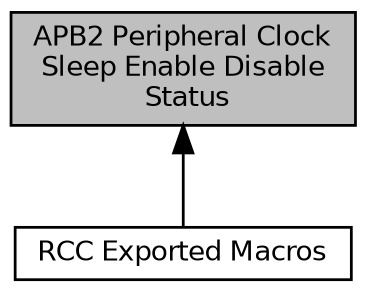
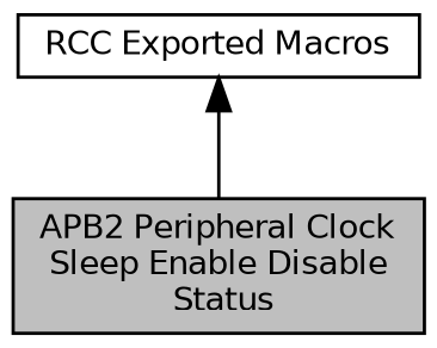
  digraph {
    rankdir=TB
    node [color=black fontname=Helvetica fontsize=10 shape=record style=filled]
    n1 [fillcolor=white height=0.2 label="RCC Exported Macros" width=0.4]
    n2 [fillcolor=grey75 fontcolor=black height=0.2 label="APB2 Peripheral Clock\l Sleep Enable Disable\l Status" width=0.4]
-   n2 -> n1 [dir=back fontname=Helvetica fontsize=10 labelfontname=Helvetica labelfontsize=10 shape=plaintext style=solid]
+   n1 -> n2 [dir=back fontname=Helvetica fontsize=10 labelfontname=Helvetica labelfontsize=10 shape=plaintext style=solid]
  }
